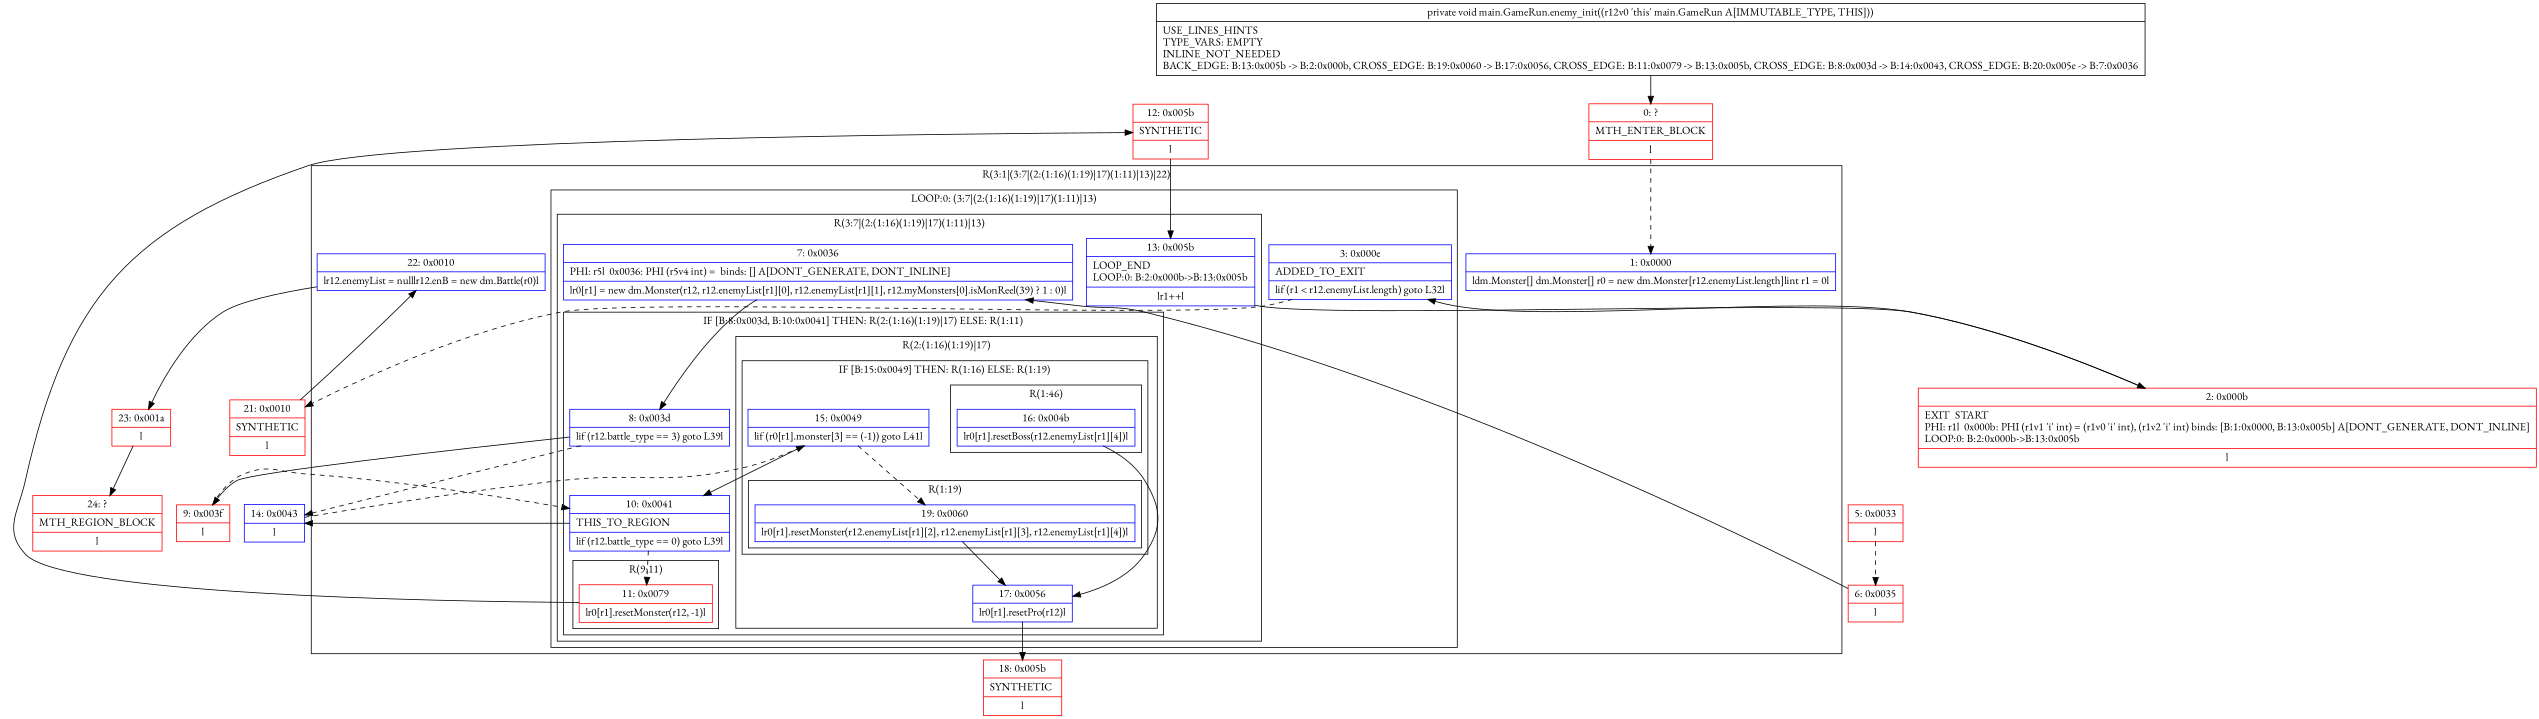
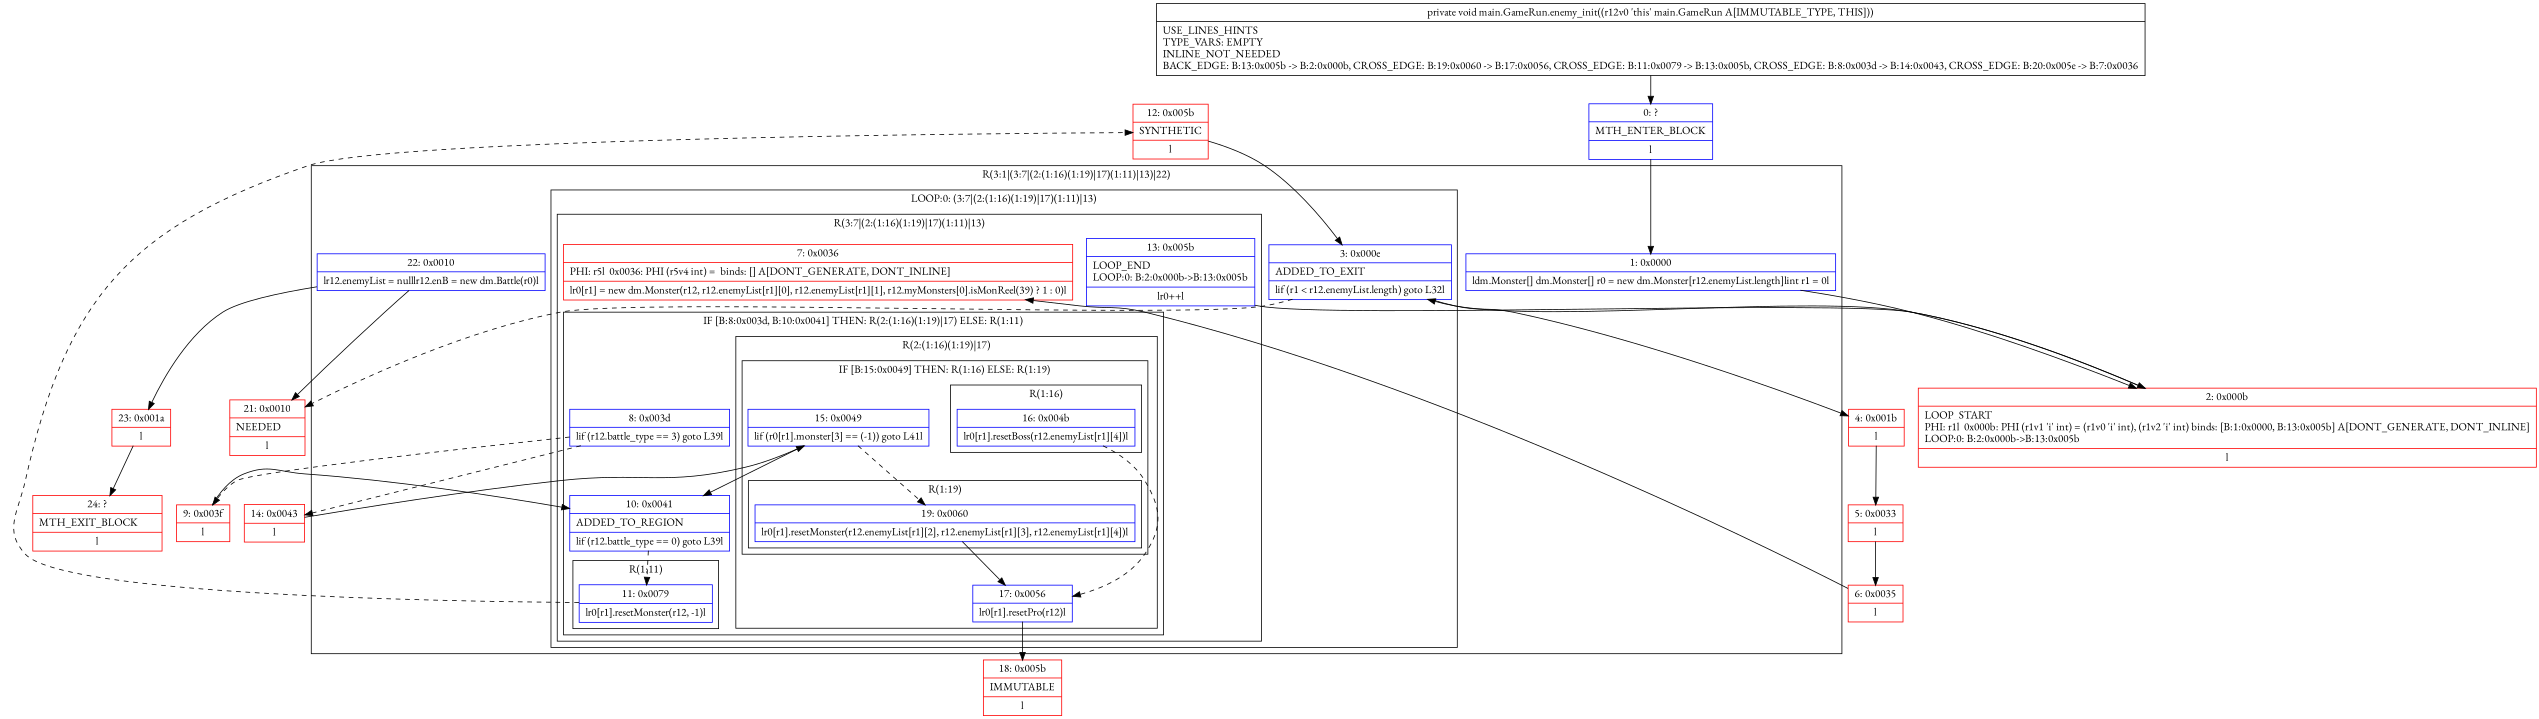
  digraph {
    fontname="EB Garamond"
    node [color=blue fontname="EB Garamond" shape=record]
    edge [fontname="EB Garamond"]
    n1 [label="{16\:\ 0x004b|lr0[r1].resetBoss(r12.enemyList[r1][4])l}"]
    n2 [label="{19\:\ 0x0060|lr0[r1].resetMonster(r12.enemyList[r1][2], r12.enemyList[r1][3], r12.enemyList[r1][4])l}"]
    n3 [label="{15\:\ 0x0049|lif (r0[r1].monster[3] == (\-1)) goto L41l}"]
    n4 [label="{17\:\ 0x0056|lr0[r1].resetPro(r12)l}"]
-   n5 [color=red label="{11\:\ 0x0079|lr0[r1].resetMonster(r12, \-1)l}"]
+   n5 [label="{11\:\ 0x0079|lr0[r1].resetMonster(r12, \-1)l}"]
    n6 [label="{8\:\ 0x003d|lif (r12.battle_type == 3) goto L39l}"]
-   n7 [label="{10\:\ 0x0041|THIS_TO_REGION\l|lif (r12.battle_type == 0) goto L39l}"]
-   n8 [label="{7\:\ 0x0036|PHI: r5l  0x0036: PHI (r5v4 int) =  binds: [] A[DONT_GENERATE, DONT_INLINE]\l|lr0[r1] = new dm.Monster(r12, r12.enemyList[r1][0], r12.enemyList[r1][1], r12.myMonsters[0].isMonReel(39) ? 1 : 0)l}"]
-   n9 [label="{13\:\ 0x005b|LOOP_END\lLOOP:0: B:2:0x000b\-\>B:13:0x005b\l|lr1++l}"]
+   n7 [label="{10\:\ 0x0041|ADDED_TO_REGION\l|lif (r12.battle_type == 0) goto L39l}"]
+   n8 [color=red label="{7\:\ 0x0036|PHI: r5l  0x0036: PHI (r5v4 int) =  binds: [] A[DONT_GENERATE, DONT_INLINE]\l|lr0[r1] = new dm.Monster(r12, r12.enemyList[r1][0], r12.enemyList[r1][1], r12.myMonsters[0].isMonReel(39) ? 1 : 0)l}"]
+   n9 [label="{13\:\ 0x005b|LOOP_END\lLOOP:0: B:2:0x000b\-\>B:13:0x005b\l|lr0++l}"]
    n10 [label="{3\:\ 0x000e|ADDED_TO_EXIT\l|lif (r1 \< r12.enemyList.length) goto L32l}"]
    n11 [label="{1\:\ 0x0000|ldm.Monster[] dm.Monster[] r0 = new dm.Monster[r12.enemyList.length]lint r1 = 0l}"]
    n12 [label="{22\:\ 0x0010|lr12.enemyList = nulllr12.enB = new dm.Battle(r0)l}"]
-   n13 [color=red label="{18\:\ 0x005b|SYNTHETIC\l|l}"]
+   n13 [color=red label="{18\:\ 0x005b|IMMUTABLE\l|l}"]
    n14 [color=red label="{12\:\ 0x005b|SYNTHETIC\l|l}"]
    n15 [color=red label="{9\:\ 0x003f|l}"]
-   n16 [label="{14\:\ 0x0043|l}"]
-   n17 [color=red label="{2\:\ 0x000b|EXIT_START\lPHI: r1l  0x000b: PHI (r1v1 'i' int) = (r1v0 'i' int), (r1v2 'i' int) binds: [B:1:0x0000, B:13:0x005b] A[DONT_GENERATE, DONT_INLINE]\lLOOP:0: B:2:0x000b\-\>B:13:0x005b\l|l}"]
-   n19 [color=red label="{21\:\ 0x0010|SYNTHETIC\l|l}"]
+   n16 [color=red label="{14\:\ 0x0043|l}"]
+   n17 [color=red label="{2\:\ 0x000b|LOOP_START\lPHI: r1l  0x000b: PHI (r1v1 'i' int) = (r1v0 'i' int), (r1v2 'i' int) binds: [B:1:0x0000, B:13:0x005b] A[DONT_GENERATE, DONT_INLINE]\lLOOP:0: B:2:0x000b\-\>B:13:0x005b\l|l}"]
+   n18 [color=red label="{4\:\ 0x001b|l}"]
+   n19 [color=red label="{21\:\ 0x0010|NEEDED\l|l}"]
    n20 [color=red label="{23\:\ 0x001a|l}"]
    n21 [color=red label="{5\:\ 0x0033|l}"]
-   n22 [color=red label="{24\:\ ?|MTH_REGION_BLOCK\l|l}"]
-   n23 [color=red label="{0\:\ ?|MTH_ENTER_BLOCK\l|l}"]
+   n22 [color=red label="{24\:\ ?|MTH_EXIT_BLOCK\l|l}"]
+   n23 [label="{0\:\ ?|MTH_ENTER_BLOCK\l|l}"]
    n24 [color=red label="{6\:\ 0x0035|l}"]
    n25 [label="{private void main.GameRun.enemy_init((r12v0 'this' main.GameRun A[IMMUTABLE_TYPE, THIS]))  | USE_LINES_HINTS\lTYPE_VARS: EMPTY\lINLINE_NOT_NEEDED\lBACK_EDGE: B:13:0x005b \-\> B:2:0x000b, CROSS_EDGE: B:19:0x0060 \-\> B:17:0x0056, CROSS_EDGE: B:11:0x0079 \-\> B:13:0x005b, CROSS_EDGE: B:8:0x003d \-\> B:14:0x0043, CROSS_EDGE: B:20:0x005e \-\> B:7:0x0036\l}" color=""]
    subgraph cluster_1 {
      label="R(3:1|(3:7|(2:(1:16)(1:19)|17)(1:11)|13)|22)"
      n11
      n12
      subgraph cluster_2 {
        label="LOOP:0: (3:7|(2:(1:16)(1:19)|17)(1:11)|13)"
        n10
        subgraph cluster_3 {
          label="R(3:7|(2:(1:16)(1:19)|17)(1:11)|13)"
          n8
          n9
          subgraph cluster_4 {
            label="IF [B:8:0x003d, B:10:0x0041] THEN: R(2:(1:16)(1:19)|17) ELSE: R(1:11)"
            n6
            n7
            subgraph cluster_5 {
              label="R(2:(1:16)(1:19)|17)"
              n4
              subgraph cluster_6 {
                label="IF [B:15:0x0049] THEN: R(1:16) ELSE: R(1:19)"
                n3
                subgraph cluster_7 {
-                 label="R(1:46)"
+                 label="R(1:16)"
                  n1
                }
                subgraph cluster_8 {
                  label="R(1:19)"
                  n2
                }
              }
            }
            subgraph cluster_9 {
-             label="R(9:11)"
+             label="R(1:11)"
              n5
            }
          }
        }
      }
    }
-   n1 -> n4
+   n1 -> n4 [style=dashed]
    n2 -> n4
    n3 -> n2 [style=dashed]
    n3 -> n7
    n4 -> n13
-   n5 -> n14
-   n6 -> n15 [style=solid]
+   n5 -> n14 [style=dashed]
+   n6 -> n15 [style=dashed]
    n6 -> n16 [style=dashed]
    n7 -> n5 [style=dashed]
-   n7 -> n16
-   n8 -> n6
    n9 -> n17
+   n10 -> n18
    n10 -> n19 [style=dashed]
+   n11 -> n17
    n12 -> n20
-   n14 -> n9
-   n15 -> n7 [style=dashed]
-   n16 -> n3 [style=dashed]
+   n14 -> n10
+   n15 -> n7
+   n16 -> n3
    n17 -> n10
-   n19 -> n12
+   n18 -> n21
+   n12 -> n19
    n20 -> n22
-   n21 -> n24 [style=dashed]
-   n23 -> n11 [style=dashed]
+   n21 -> n24
+   n23 -> n11
    n24 -> n8
    n25 -> n23
  }
